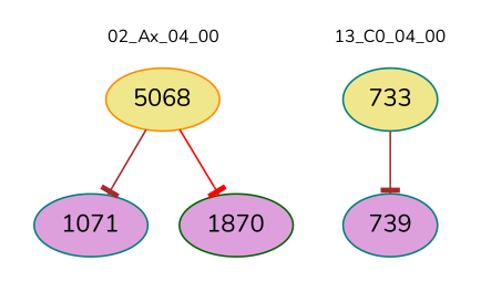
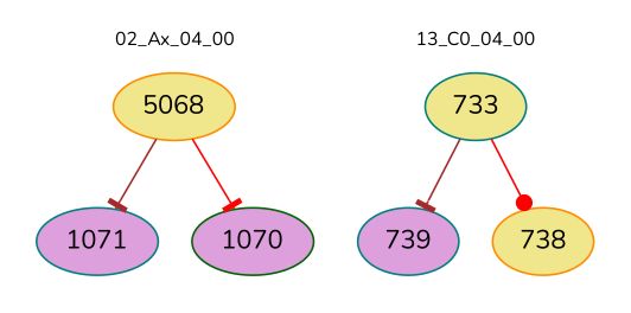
  digraph {
    fontname=Nunito
    node [color=teal fillcolor=khaki fontname=Nunito style=filled]
    edge [arrowhead=tee color=brown fontname=Nunito]
    n1 [color=darkorange label=5068]
    n2 [fillcolor=plum label=1071]
-   n3 [color=darkgreen fillcolor=plum label=1870]
+   n3 [color=darkgreen fillcolor=plum label=1070]
    n4 [label=733]
    n5 [fillcolor=plum label=739]
+   n6 [color=darkorange label=738]
    subgraph cluster_1 {
      color=white
      fontsize=10
      label="02_Ax_04_00"
      n1
      n2
      n3
    }
    subgraph cluster_2 {
      color=white
      fontsize=10
      label="13_C0_04_00"
      n4
      n5
+     n6
    }
    n1 -> n2
    n1 -> n3 [color=red]
    n4 -> n5
+   n4 -> n6 [arrowhead=dot color=red]
  }
